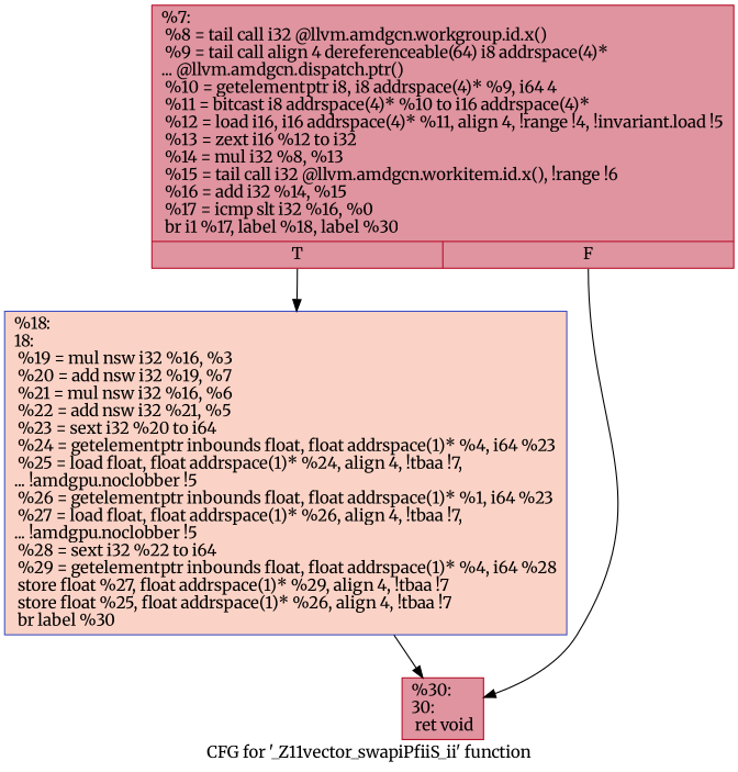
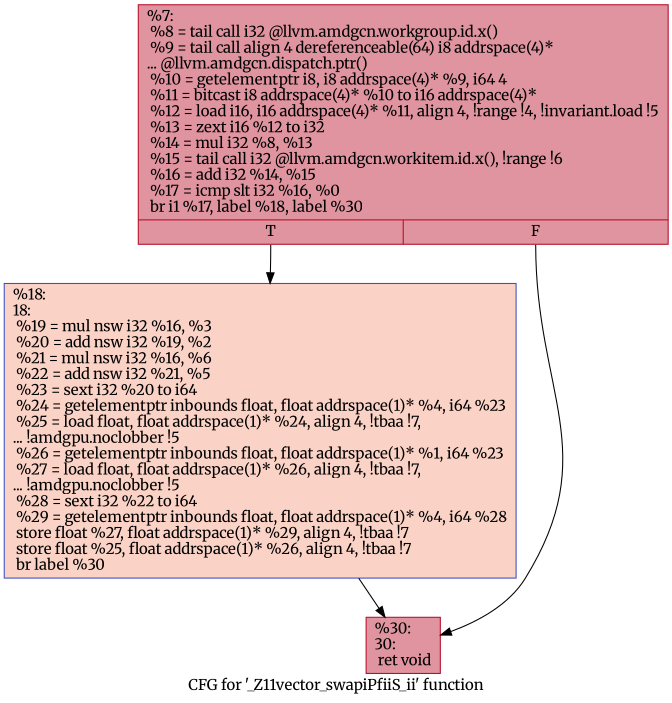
  digraph {
    label="CFG for '_Z11vector_swapiPfiiS_ii' function"
    fontname=Merriweather
    node [color="#b70d28ff" fillcolor="#b70d2870" shape=record style=filled fontname=Merriweather]
    edge [fontname=Merriweather]
    n1 [label="{%7:\l  %8 = tail call i32 @llvm.amdgcn.workgroup.id.x()\l  %9 = tail call align 4 dereferenceable(64) i8 addrspace(4)*\l... @llvm.amdgcn.dispatch.ptr()\l  %10 = getelementptr i8, i8 addrspace(4)* %9, i64 4\l  %11 = bitcast i8 addrspace(4)* %10 to i16 addrspace(4)*\l  %12 = load i16, i16 addrspace(4)* %11, align 4, !range !4, !invariant.load !5\l  %13 = zext i16 %12 to i32\l  %14 = mul i32 %8, %13\l  %15 = tail call i32 @llvm.amdgcn.workitem.id.x(), !range !6\l  %16 = add i32 %14, %15\l  %17 = icmp slt i32 %16, %0\l  br i1 %17, label %18, label %30\l|{<s0>T|<s1>F}}"]
-   n2 [color="#3d50c3ff" fillcolor="#f59c7d70" label="{%18:\l18:                                               \l  %19 = mul nsw i32 %16, %3\l  %20 = add nsw i32 %19, %7\l  %21 = mul nsw i32 %16, %6\l  %22 = add nsw i32 %21, %5\l  %23 = sext i32 %20 to i64\l  %24 = getelementptr inbounds float, float addrspace(1)* %4, i64 %23\l  %25 = load float, float addrspace(1)* %24, align 4, !tbaa !7,\l... !amdgpu.noclobber !5\l  %26 = getelementptr inbounds float, float addrspace(1)* %1, i64 %23\l  %27 = load float, float addrspace(1)* %26, align 4, !tbaa !7,\l... !amdgpu.noclobber !5\l  %28 = sext i32 %22 to i64\l  %29 = getelementptr inbounds float, float addrspace(1)* %4, i64 %28\l  store float %27, float addrspace(1)* %29, align 4, !tbaa !7\l  store float %25, float addrspace(1)* %26, align 4, !tbaa !7\l  br label %30\l}"]
+   n2 [color="#3d50c3ff" fillcolor="#f59c7d70" label="{%18:\l18:                                               \l  %19 = mul nsw i32 %16, %3\l  %20 = add nsw i32 %19, %2\l  %21 = mul nsw i32 %16, %6\l  %22 = add nsw i32 %21, %5\l  %23 = sext i32 %20 to i64\l  %24 = getelementptr inbounds float, float addrspace(1)* %4, i64 %23\l  %25 = load float, float addrspace(1)* %24, align 4, !tbaa !7,\l... !amdgpu.noclobber !5\l  %26 = getelementptr inbounds float, float addrspace(1)* %1, i64 %23\l  %27 = load float, float addrspace(1)* %26, align 4, !tbaa !7,\l... !amdgpu.noclobber !5\l  %28 = sext i32 %22 to i64\l  %29 = getelementptr inbounds float, float addrspace(1)* %4, i64 %28\l  store float %27, float addrspace(1)* %29, align 4, !tbaa !7\l  store float %25, float addrspace(1)* %26, align 4, !tbaa !7\l  br label %30\l}"]
    n3 [label="{%30:\l30:                                               \l  ret void\l}"]
    n1 -> n2 [tailport=s0]
    n1 -> n3 [tailport=s1]
    n2 -> n3
  }
